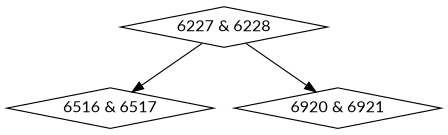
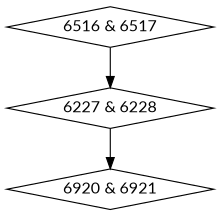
  digraph {
    fontname=Lato
    node [fontname=Lato shape=diamond]
    edge [fontname=Lato]
    n1 [label="6227 & 6228"]
    n2 [label="6516 & 6517"]
    n3 [label="6920 & 6921"]
-   n1 -> n2
+   n2 -> n1
    n1 -> n3
  }
